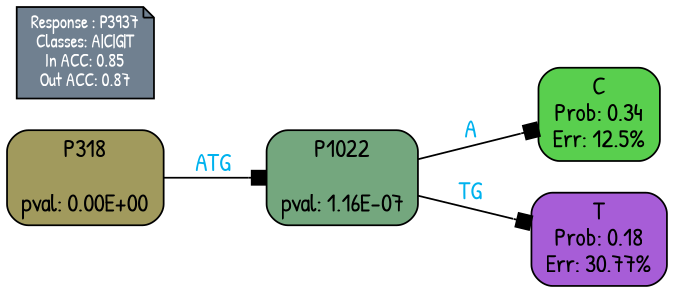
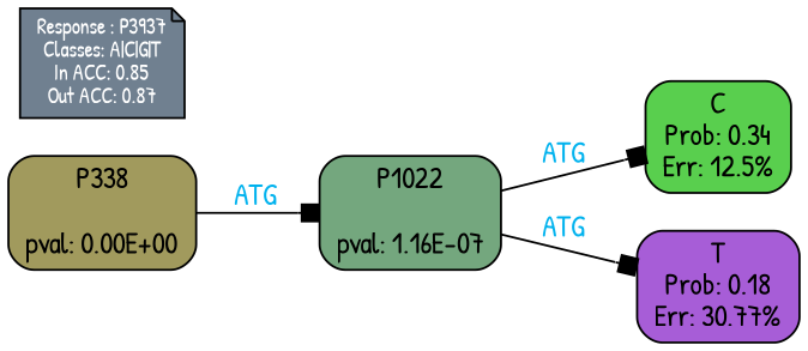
  digraph {
    fontname="Patrick Hand"
    rankdir=LR
    ranksep=equally
    splines=polylines
    node [color=black fontname="Patrick Hand" shape=box style="filled, rounded"]
    edge [arrowhead=box fontcolor=deepskyblue2 fontname="Patrick Hand"]
    n1 [fillcolor="#59cf4e" label="C\nProb: 0.34\nErr: 12.5%"]
    n2 [fillcolor="#a75dd7" label="T\nProb: 0.18\nErr: 30.77%"]
    n3 [align=left fillcolor=slategray fontcolor=white fontsize=10 label="Response : P3937\nClasses: A|C|G|T\nIn ACC: 0.85\nOut ACC: 0.87\n" shape=note style=filled]
-   n4 [fillcolor="#a19a5d" label="P318\n\npval: 0.00E+00"]
+   n4 [fillcolor="#a19a5d" label="P338\n\npval: 0.00E+00"]
    n5 [fillcolor="#74a77e" label="P1022\n\npval: 1.16E-07"]
    subgraph sub_1 {
      rank=same
      n1
      n2
    }
    subgraph sub_2 {
      rank=same
      n3
      n4
    }
    n4 -> n5 [label=ATG]
-   n5 -> n1 [label=A]
-   n5 -> n2 [label=TG]
+   n5 -> n1 [label=ATG]
+   n5 -> n2 [label=ATG]
  }
